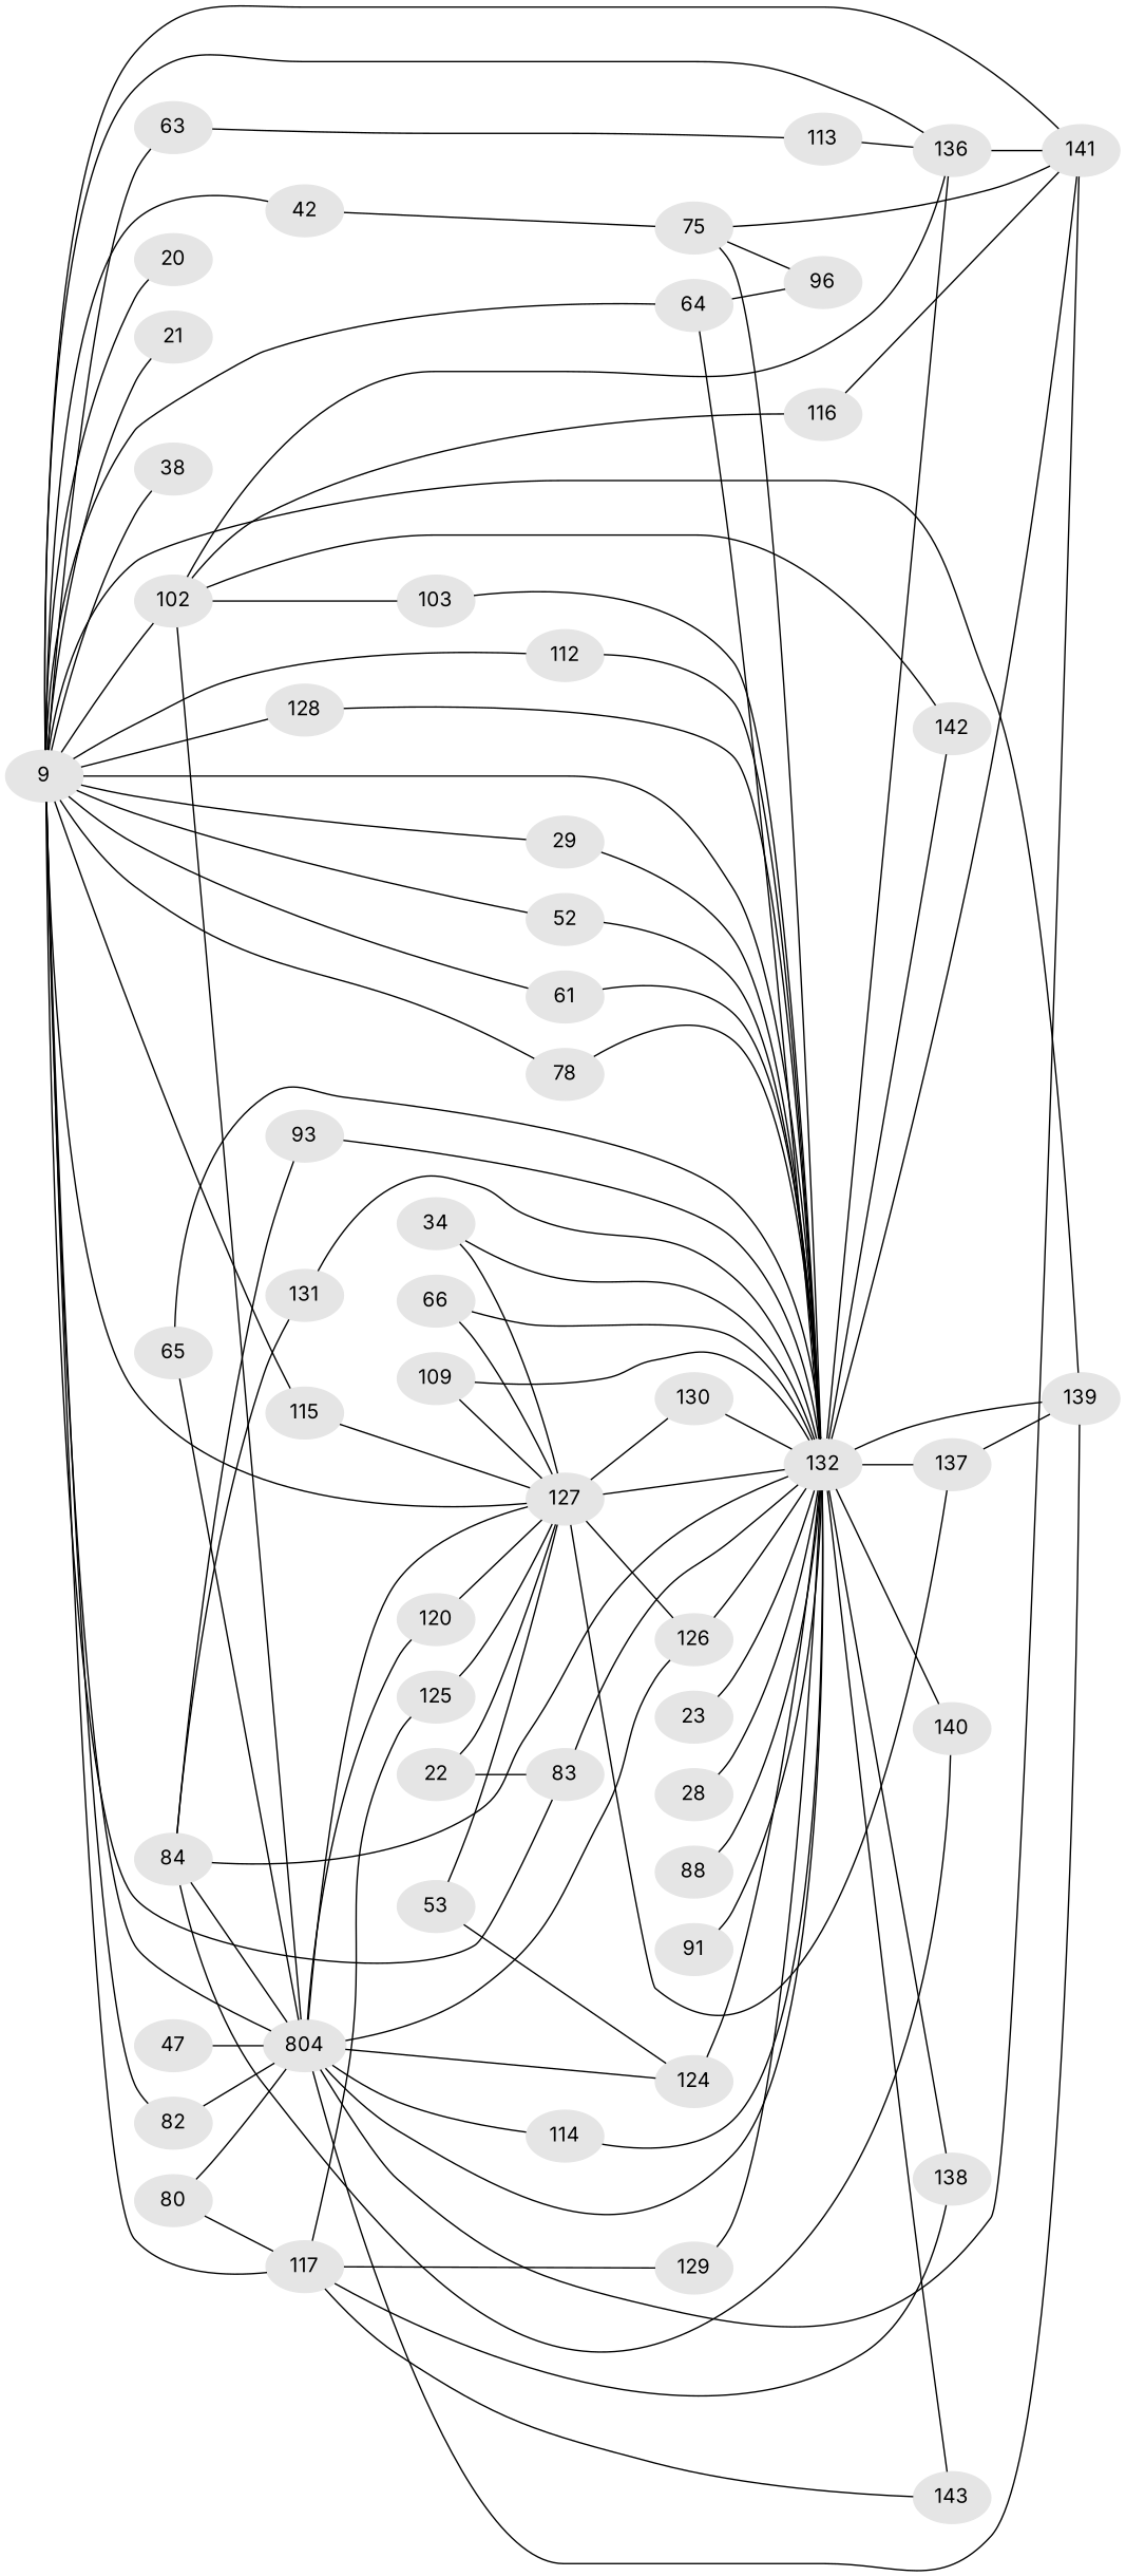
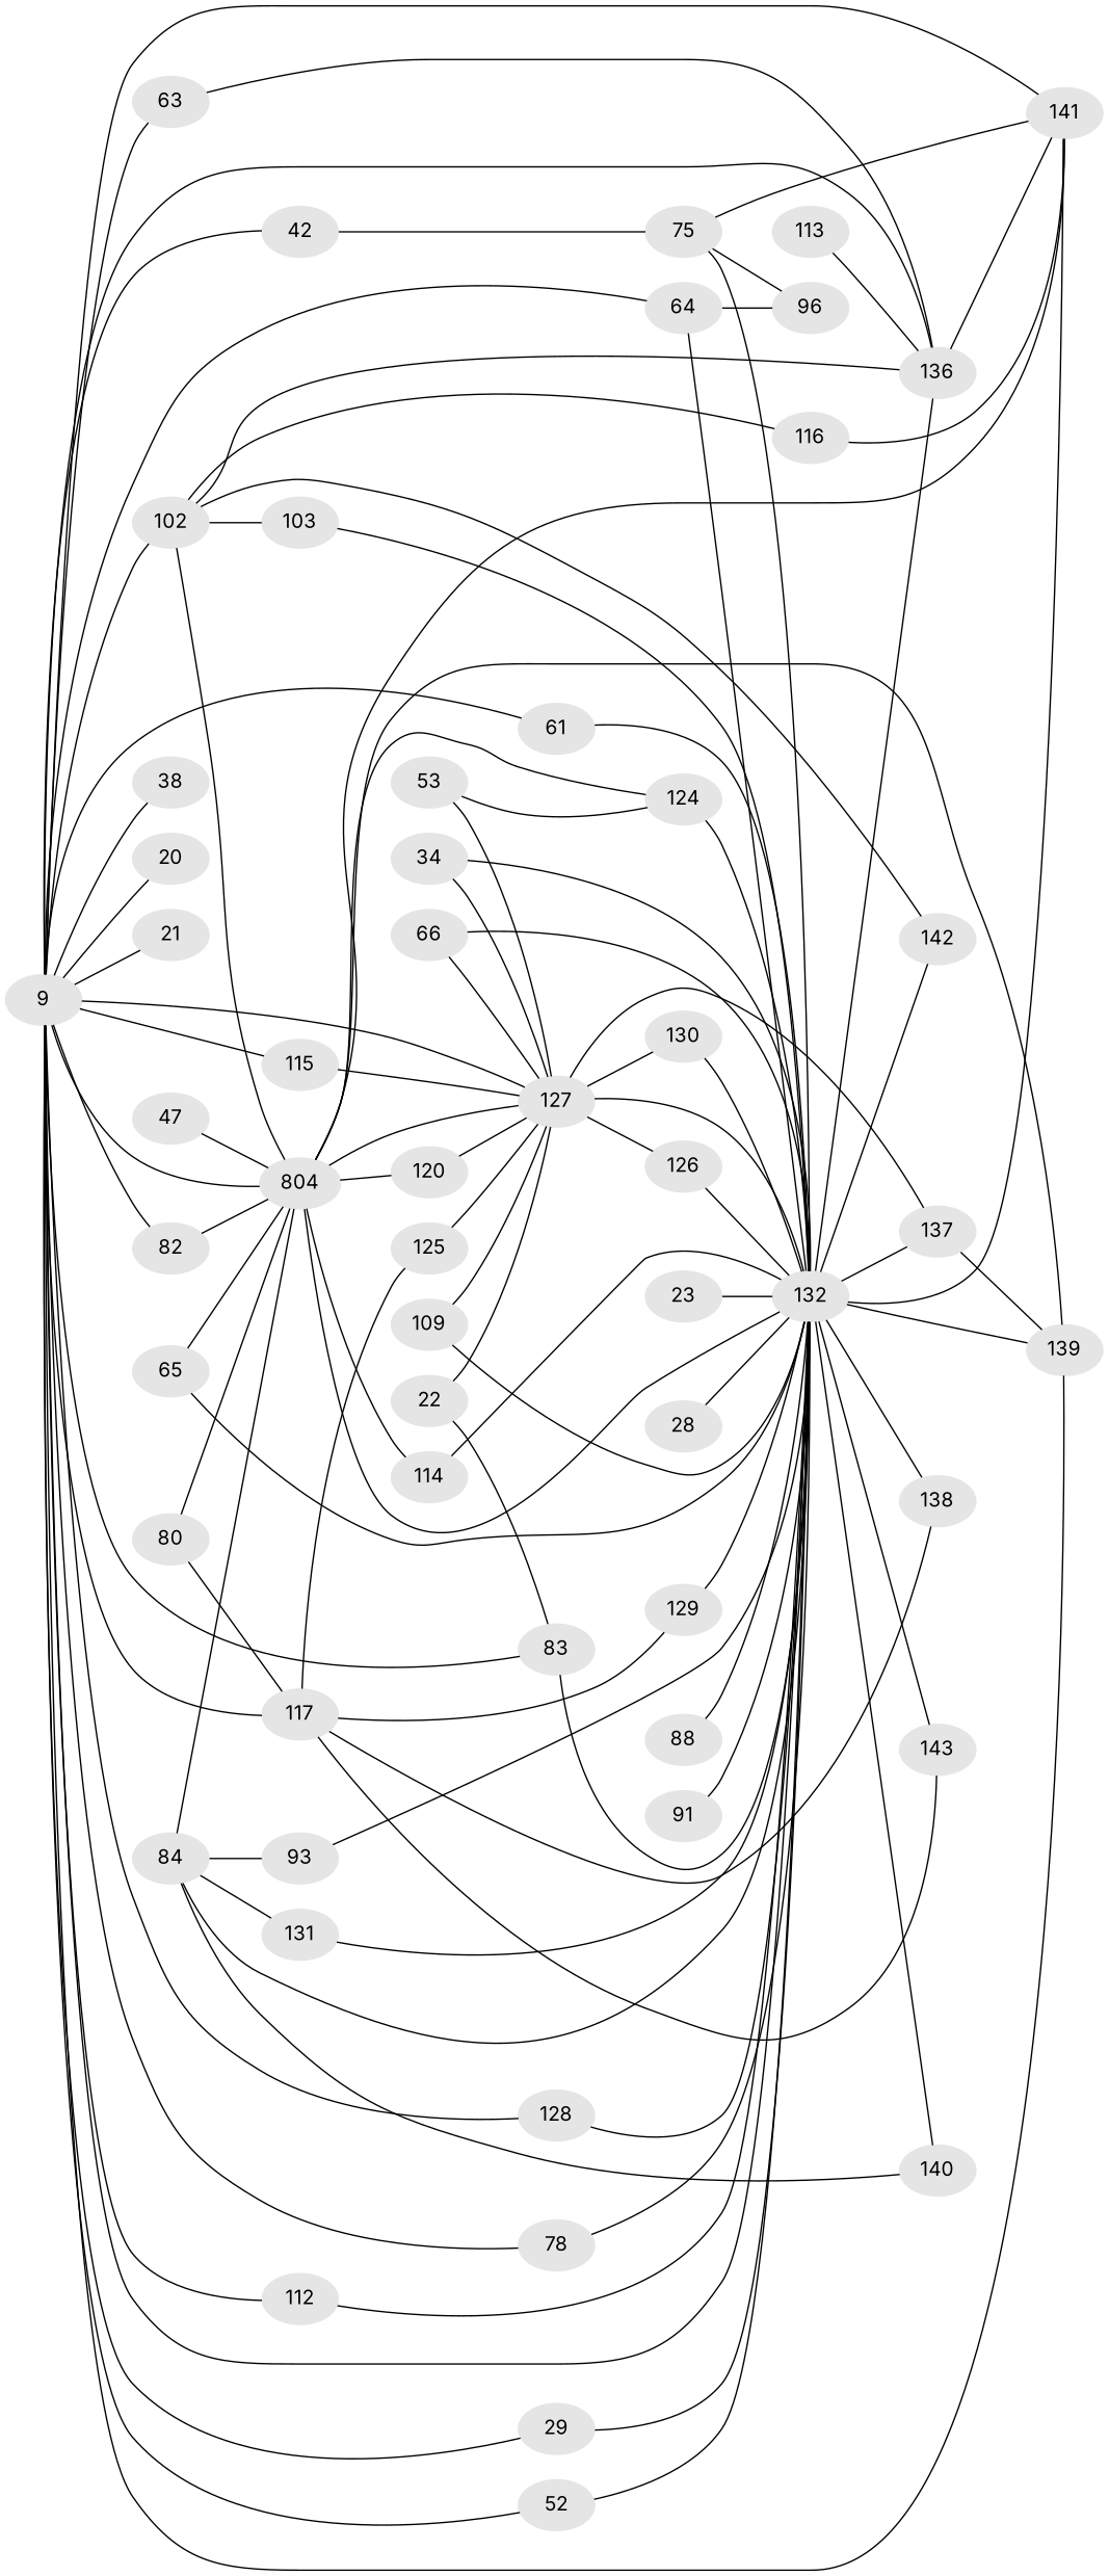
  graph {
    fontname=Inter
    rankdir=LR
    node [color=gray90 fontname=Inter style=filled]
    edge [fontname=Inter]
    9 [super="+6+7"]
    20
    21
    29
    n5 [label=38]
    42
    52
    61
    63
    64 [super="+56"]
    78
    82
    83 [super="+38"]
    102 [super="+46"]
    n15 [label=804 super="+85+87+92+10"]
    112
    115
    117 [super="+105+25"]
    127 [super="+71+62+100+8+81+97+121"]
    128
    132 [super="+51+123+3+122"]
    136 [super="+27+118+135+111"]
    139 [super="+133"]
    141 [super="+32+98+39+134"]
    75 [super="+67+36"]
    113
    96
    103
    116
    142
    124 [super="+45+99"]
    114
    120
    126 [super="+49"]
    125
    129 [super="+101+108"]
    138
    143
    130 [super="+35"]
    137 [super="+57"]
    140
    22
    23
    28
    34
    47
    53
    65
    66
    80
    84 [super="+37+59"]
    93
    131 [super="+40"]
    88
    91 [super="+54"]
    109
    9 -- 20 [weight=2]
    9 -- 21 [weight=2]
    9 -- 29
    9 -- n5 [weight=2]
    9 -- 42
    9 -- 52
    9 -- 61
    9 -- 63 [weight=2]
    9 -- 64 [weight=2]
    9 -- 78
    9 -- 82
    9 -- 83
    9 -- 102 [weight=2]
    9 -- n15 [weight=6]
    9 -- 112
    9 -- 115
    9 -- 117 [weight=5]
    9 -- 127 [weight=13]
    9 -- 128
    9 -- 132 [weight=11]
    9 -- 136 [weight=3]
    9 -- 139 [weight=3]
    9 -- 141 [weight=6]
    29 -- 132
    42 -- 75
    52 -- 132
    61 -- 132
-   63 -- 113
+   63 -- 136
    64 -- 132 [weight=2]
    64 -- 96
    78 -- 132
    82 -- n15
    83 -- 132
    102 -- n15 [weight=4]
    102 -- 136
    102 -- 103
    102 -- 116
    102 -- 142
    n15 -- 127 [weight=4]
    n15 -- 132 [weight=11]
    n15 -- 139 [weight=2]
    n15 -- 141 [weight=2]
    n15 -- 124
    n15 -- 114
    n15 -- 120
-   n15 -- 126
    112 -- 132
    115 -- 127
    117 -- 125
    117 -- 129
    117 -- 138
    117 -- 143
    127 -- 132 [weight=17]
    127 -- 126
    127 -- 130
    127 -- 137
    128 -- 132
    132 -- 136 [weight=7]
    132 -- 139
    132 -- 141
    132 -- 142
    132 -- 138
    132 -- 143
    132 -- 137 [weight=2]
    132 -- 140
    136 -- 141
    75 -- 132 [weight=4]
    75 -- 141 [weight=2]
    75 -- 96
    113 -- 136
    103 -- 132
    116 -- 141
    124 -- 132 [weight=4]
    114 -- 132
    120 -- 127
    126 -- 132 [weight=2]
    125 -- 127
    129 -- 132 [weight=3]
    130 -- 132 [weight=3]
    137 -- 139
    22 -- 83
    22 -- 127 [weight=2]
    23 -- 132 [weight=2]
    28 -- 132
    34 -- 127
    34 -- 132
    47 -- n15 [weight=2]
    53 -- 127
    53 -- 124
    65 -- n15
    65 -- 132
    66 -- 127
    66 -- 132
    80 -- n15
    80 -- 117
    84 -- n15 [weight=3]
    84 -- 132
    84 -- 140
    84 -- 93
    84 -- 131
    93 -- 132
    131 -- 132
    88 -- 132 [weight=2]
    91 -- 132 [weight=3]
    109 -- 127
    109 -- 132
  }
